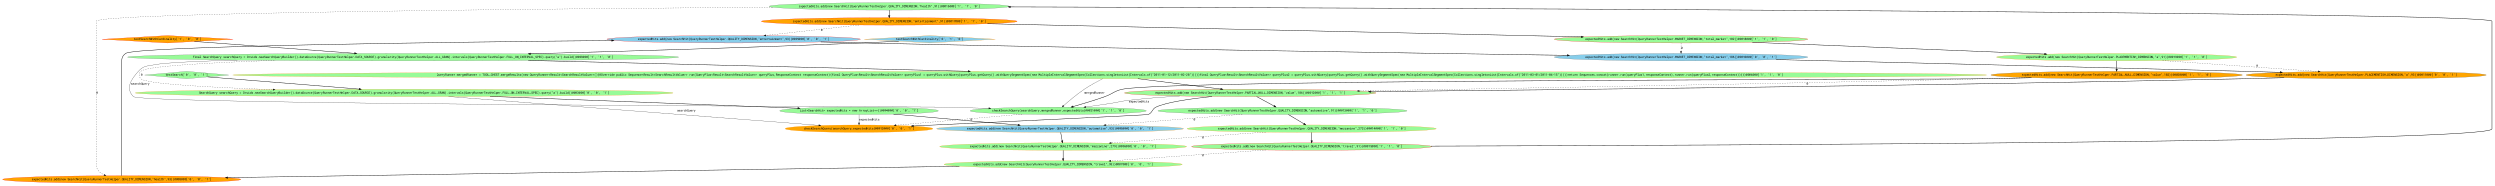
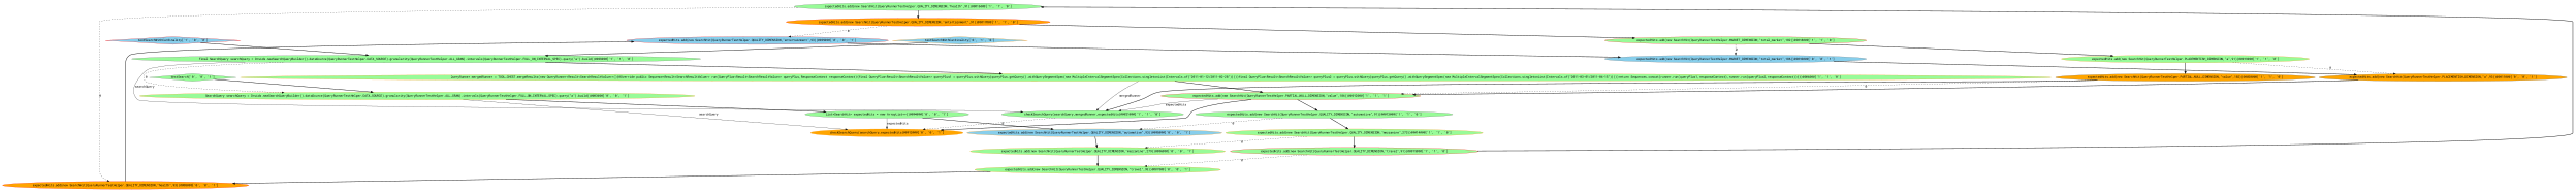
  digraph {
    fontname="Roboto Mono"
    node [fillcolor=palegreen shape=ellipse style=filled color=gray40 fontname="Roboto Mono"]
    edge [style=bold fontname="Roboto Mono"]
    n1 [label="expectedHits.add(new SearchHit(QueryRunnerTestHelper.QUALITY_DIMENSION,\"health\",91))@@@16@@@['1', '1', '0']"]
    n2 [fillcolor=orange label="expectedHits.add(new SearchHit(QueryRunnerTestHelper.QUALITY_DIMENSION,\"entertainment\",91))@@@17@@@['1', '1', '0']" color=red]
    n3 [fillcolor=orange label="expectedHits.add(new SearchHit(QueryRunnerTestHelper.QUALITY_DIMENSION,\"health\",93))@@@8@@@['0', '0', '1']" color=red]
    n4 [fillcolor=skyblue label="expectedHits.add(new SearchHit(QueryRunnerTestHelper.QUALITY_DIMENSION,\"automotive\",93))@@@5@@@['0', '0', '1']" color=darkorange]
    n5 [label="expectedHits.add(new SearchHit(QueryRunnerTestHelper.QUALITY_DIMENSION,\"mezzanine\",279))@@@6@@@['0', '0', '1']" color=darkorange]
    n6 [label="expectedHits.add(new SearchHit(QueryRunnerTestHelper.QUALITY_DIMENSION,\"automotive\",91))@@@13@@@['1', '1', '0']"]
    n7 [label="expectedHits.add(new SearchHit(QueryRunnerTestHelper.QUALITY_DIMENSION,\"mezzanine\",273))@@@14@@@['1', '1', '0']" color=darkorange]
-   n8 [fillcolor=orange label="testSearchWithCardinality['1', '0', '0']" shape=diamond color=red]
+   n8 [fillcolor=skyblue label="testSearchWithCardinality['1', '0', '0']" shape=diamond color=red]
    n9 [label="final SearchQuery searchQuery = Druids.newSearchQueryBuilder().dataSource(QueryRunnerTestHelper.DATA_SOURCE).granularity(QueryRunnerTestHelper.ALL_GRAN).intervals(QueryRunnerTestHelper.FULL_ON_INTERVAL_SPEC).query(\"a\").build()@@@3@@@['1', '1', '0']"]
    n10 [label="expectedHits.add(new SearchHit(QueryRunnerTestHelper.PARTIAL_NULL_DIMENSION,\"value\",186))@@@12@@@['1', '1', '1']" color=red]
    n11 [fillcolor=orange label="checkSearchQuery(searchQuery,expectedHits)@@@13@@@['0', '0', '1']" color=darkorange]
    n12 [label="checkSearchQuery(searchQuery,mergedRunner,expectedHits)@@@21@@@['1', '1', '0']"]
    n13 [fillcolor=skyblue label="expectedHits.add(new SearchHit(QueryRunnerTestHelper.QUALITY_DIMENSION,\"entertainment\",93))@@@9@@@['0', '0', '1']" color=red]
    n14 [label="expectedHits.add(new SearchHit(QueryRunnerTestHelper.MARKET_DIMENSION,\"total_market\",182))@@@18@@@['1', '1', '0']" color=red]
    n15 [fillcolor=skyblue label="expectedHits.add(new SearchHit(QueryRunnerTestHelper.MARKET_DIMENSION,\"total_market\",186))@@@10@@@['0', '0', '1']"]
    n16 [label="List<SearchHit> expectedHits = new ArrayList<>()@@@4@@@['0', '0', '1']"]
    n17 [fillcolor=skyblue label="testSearchWithCardinality['0', '1', '0']" shape=diamond color=darkorange]
    n18 [label="SearchQuery searchQuery = Druids.newSearchQueryBuilder().dataSource(QueryRunnerTestHelper.DATA_SOURCE).granularity(QueryRunnerTestHelper.ALL_GRAN).intervals(QueryRunnerTestHelper.FULL_ON_INTERVAL_SPEC).query(\"a\").build()@@@3@@@['0', '0', '1']" color=darkorange]
    n19 [label="expectedHits.add(new SearchHit(QueryRunnerTestHelper.QUALITY_DIMENSION,\"travel\",91))@@@15@@@['1', '1', '0']" color=red]
    n20 [label="expectedHits.add(new SearchHit(QueryRunnerTestHelper.QUALITY_DIMENSION,\"travel\",93))@@@7@@@['0', '0', '1']" color=darkorange]
    n21 [label="QueryRunner mergedRunner = TOOL_CHEST.mergeResults(new QueryRunner<Result<SearchResultValue>>(){@Override public Sequence<Result<SearchResultValue>> run(QueryPlus<Result<SearchResultValue>> queryPlus,ResponseContext responseContext){final QueryPlus<Result<SearchResultValue>> queryPlus1 = queryPlus.withQuery(queryPlus.getQuery().withQuerySegmentSpec(new MultipleIntervalSegmentSpec(Collections.singletonList(Intervals.of(\"2011-01-12/2011-02-28\")))))final QueryPlus<Result<SearchResultValue>> queryPlus2 = queryPlus.withQuery(queryPlus.getQuery().withQuerySegmentSpec(new MultipleIntervalSegmentSpec(Collections.singletonList(Intervals.of(\"2011-03-01/2011-04-15\")))))return Sequences.concat(runner.run(queryPlus1,responseContext),runner.run(queryPlus2,responseContext))}})@@@4@@@['1', '1', '0']" color=darkorange]
    n22 [fillcolor=orange label="expectedHits.add(new SearchHit(QueryRunnerTestHelper.PLACEMENTISH_DIMENSION,\"a\",93))@@@11@@@['0', '0', '1']"]
    n23 [label="expectedHits.add(new SearchHit(QueryRunnerTestHelper.PLACEMENTISH_DIMENSION,\"a\",91))@@@19@@@['1', '1', '0']" color=darkorange]
    n24 [label="testSearch['0', '0', '1']" shape=diamond]
    n25 [fillcolor=orange label="expectedHits.add(new SearchHit(QueryRunnerTestHelper.PARTIAL_NULL_DIMENSION,\"value\",182))@@@20@@@['1', '1', '0']"]
    n1 -> n2
    n1 -> n3 [label=0 style=dashed]
    n2 -> n13 [label=0 style=dashed]
    n2 -> n14
    n3 -> n13
    n4 -> n5
    n5 -> n20
    n6 -> n4 [label=0 style=dashed]
    n6 -> n7
    n7 -> n5 [label=0 style=dashed]
    n7 -> n19
    n8 -> n9
    n9 -> n12 [label=searchQuery style=solid]
    n9 -> n18 [label=0 style=dashed]
    n9 -> n21
    n10 -> n6
    n10 -> n11
    n10 -> n12 [label=expectedHits style=solid]
    n12 -> n11 [label=0 style=dashed]
    n13 -> n15
    n14 -> n15 [label=0 style=dashed]
    n14 -> n23
    n15 -> n22
    n16 -> n4
    n16 -> n11 [label=expectedHits style=solid]
    n17 -> n9
    n18 -> n11 [label=searchQuery style=solid]
    n18 -> n16
    n19 -> n1
    n19 -> n20 [label=0 style=dashed]
    n20 -> n3
    n21 -> n10
    n21 -> n12 [label=mergedRunner style=solid]
    n22 -> n10
    n23 -> n22 [label=0 style=dashed]
    n23 -> n25
    n24 -> n18
    n25 -> n10 [label=0 style=dashed]
    n25 -> n12
  }
